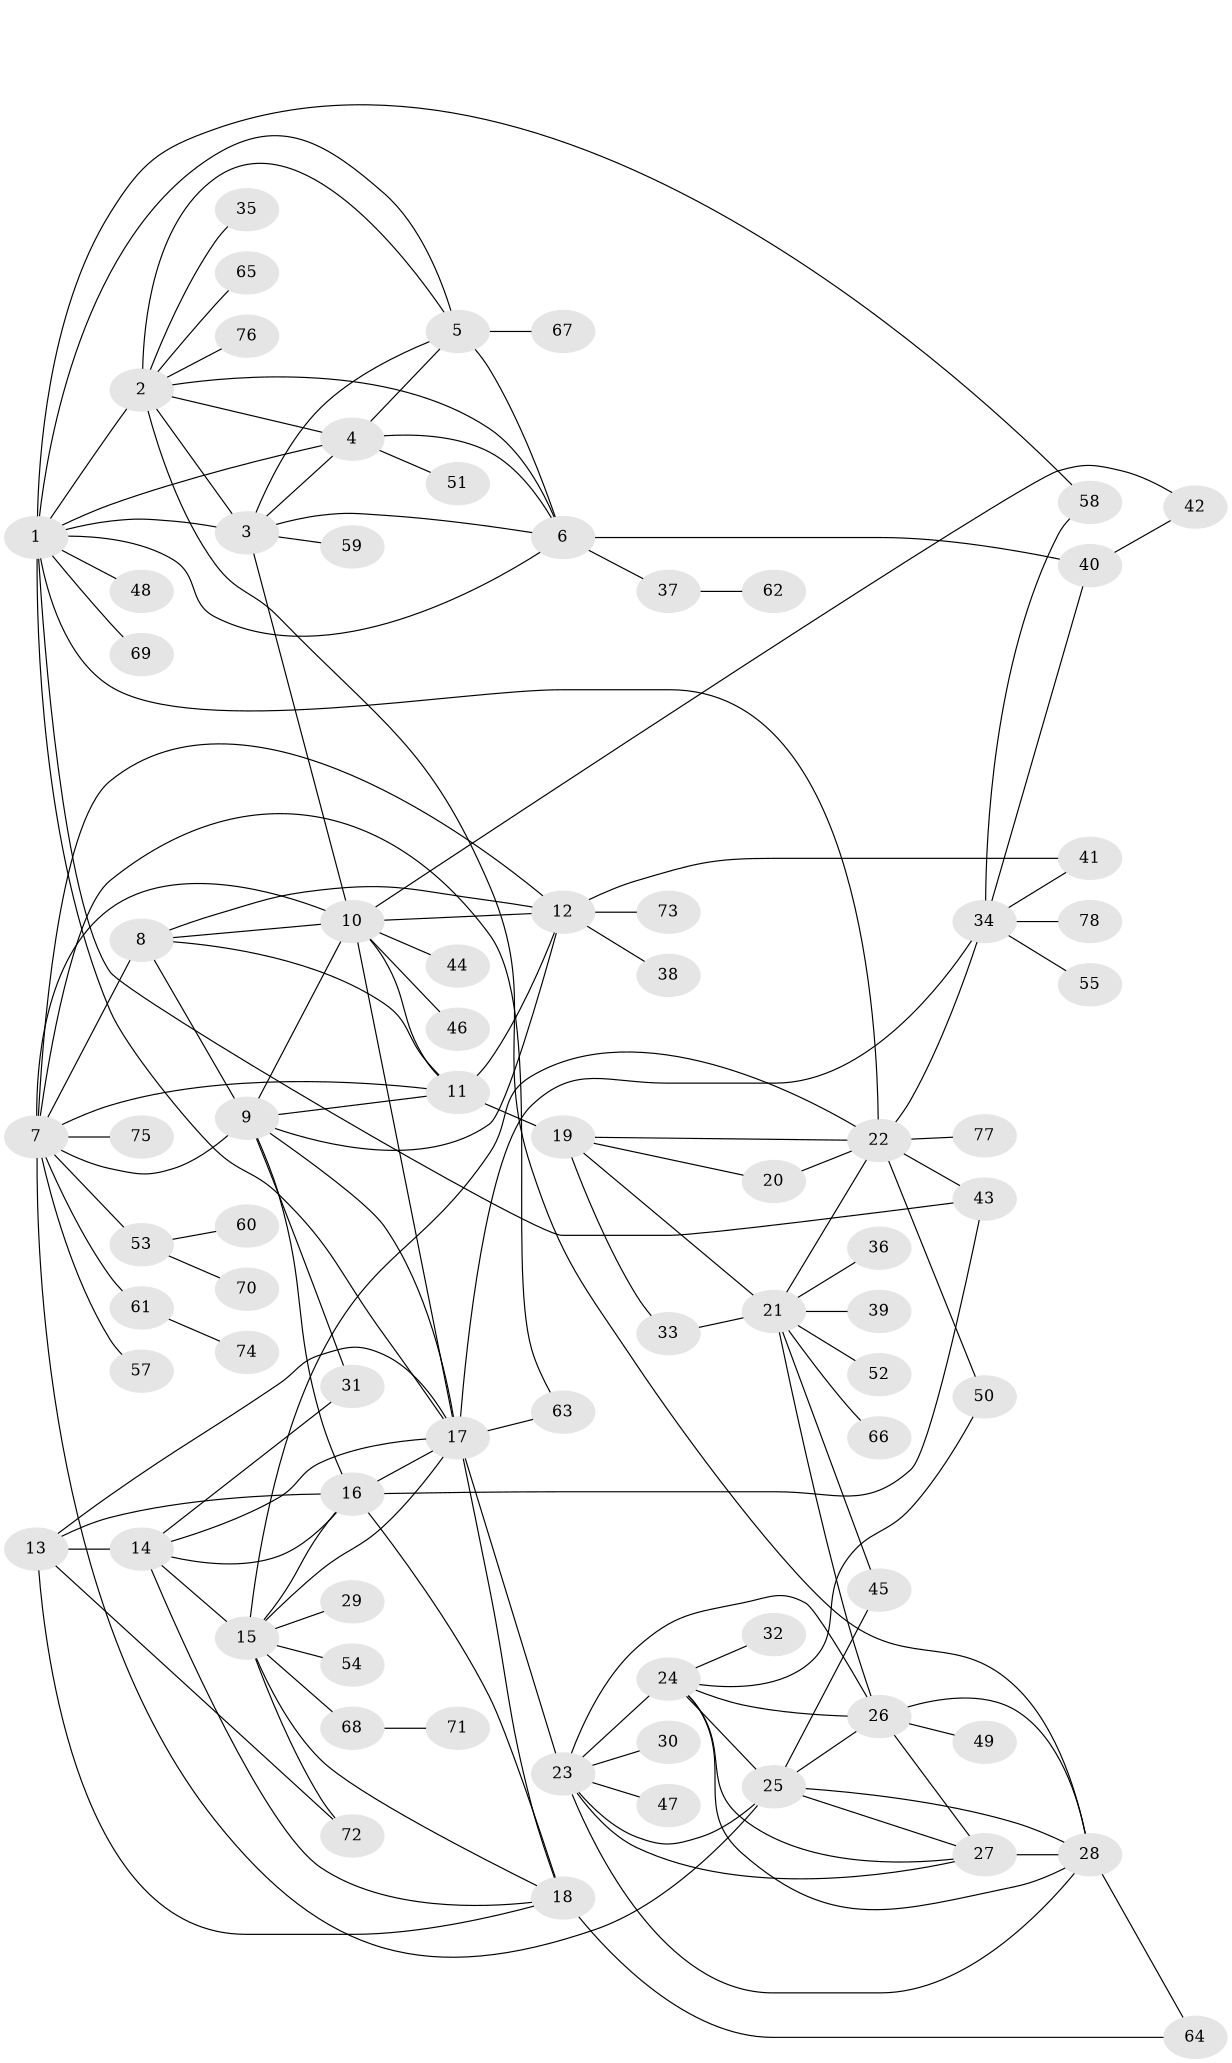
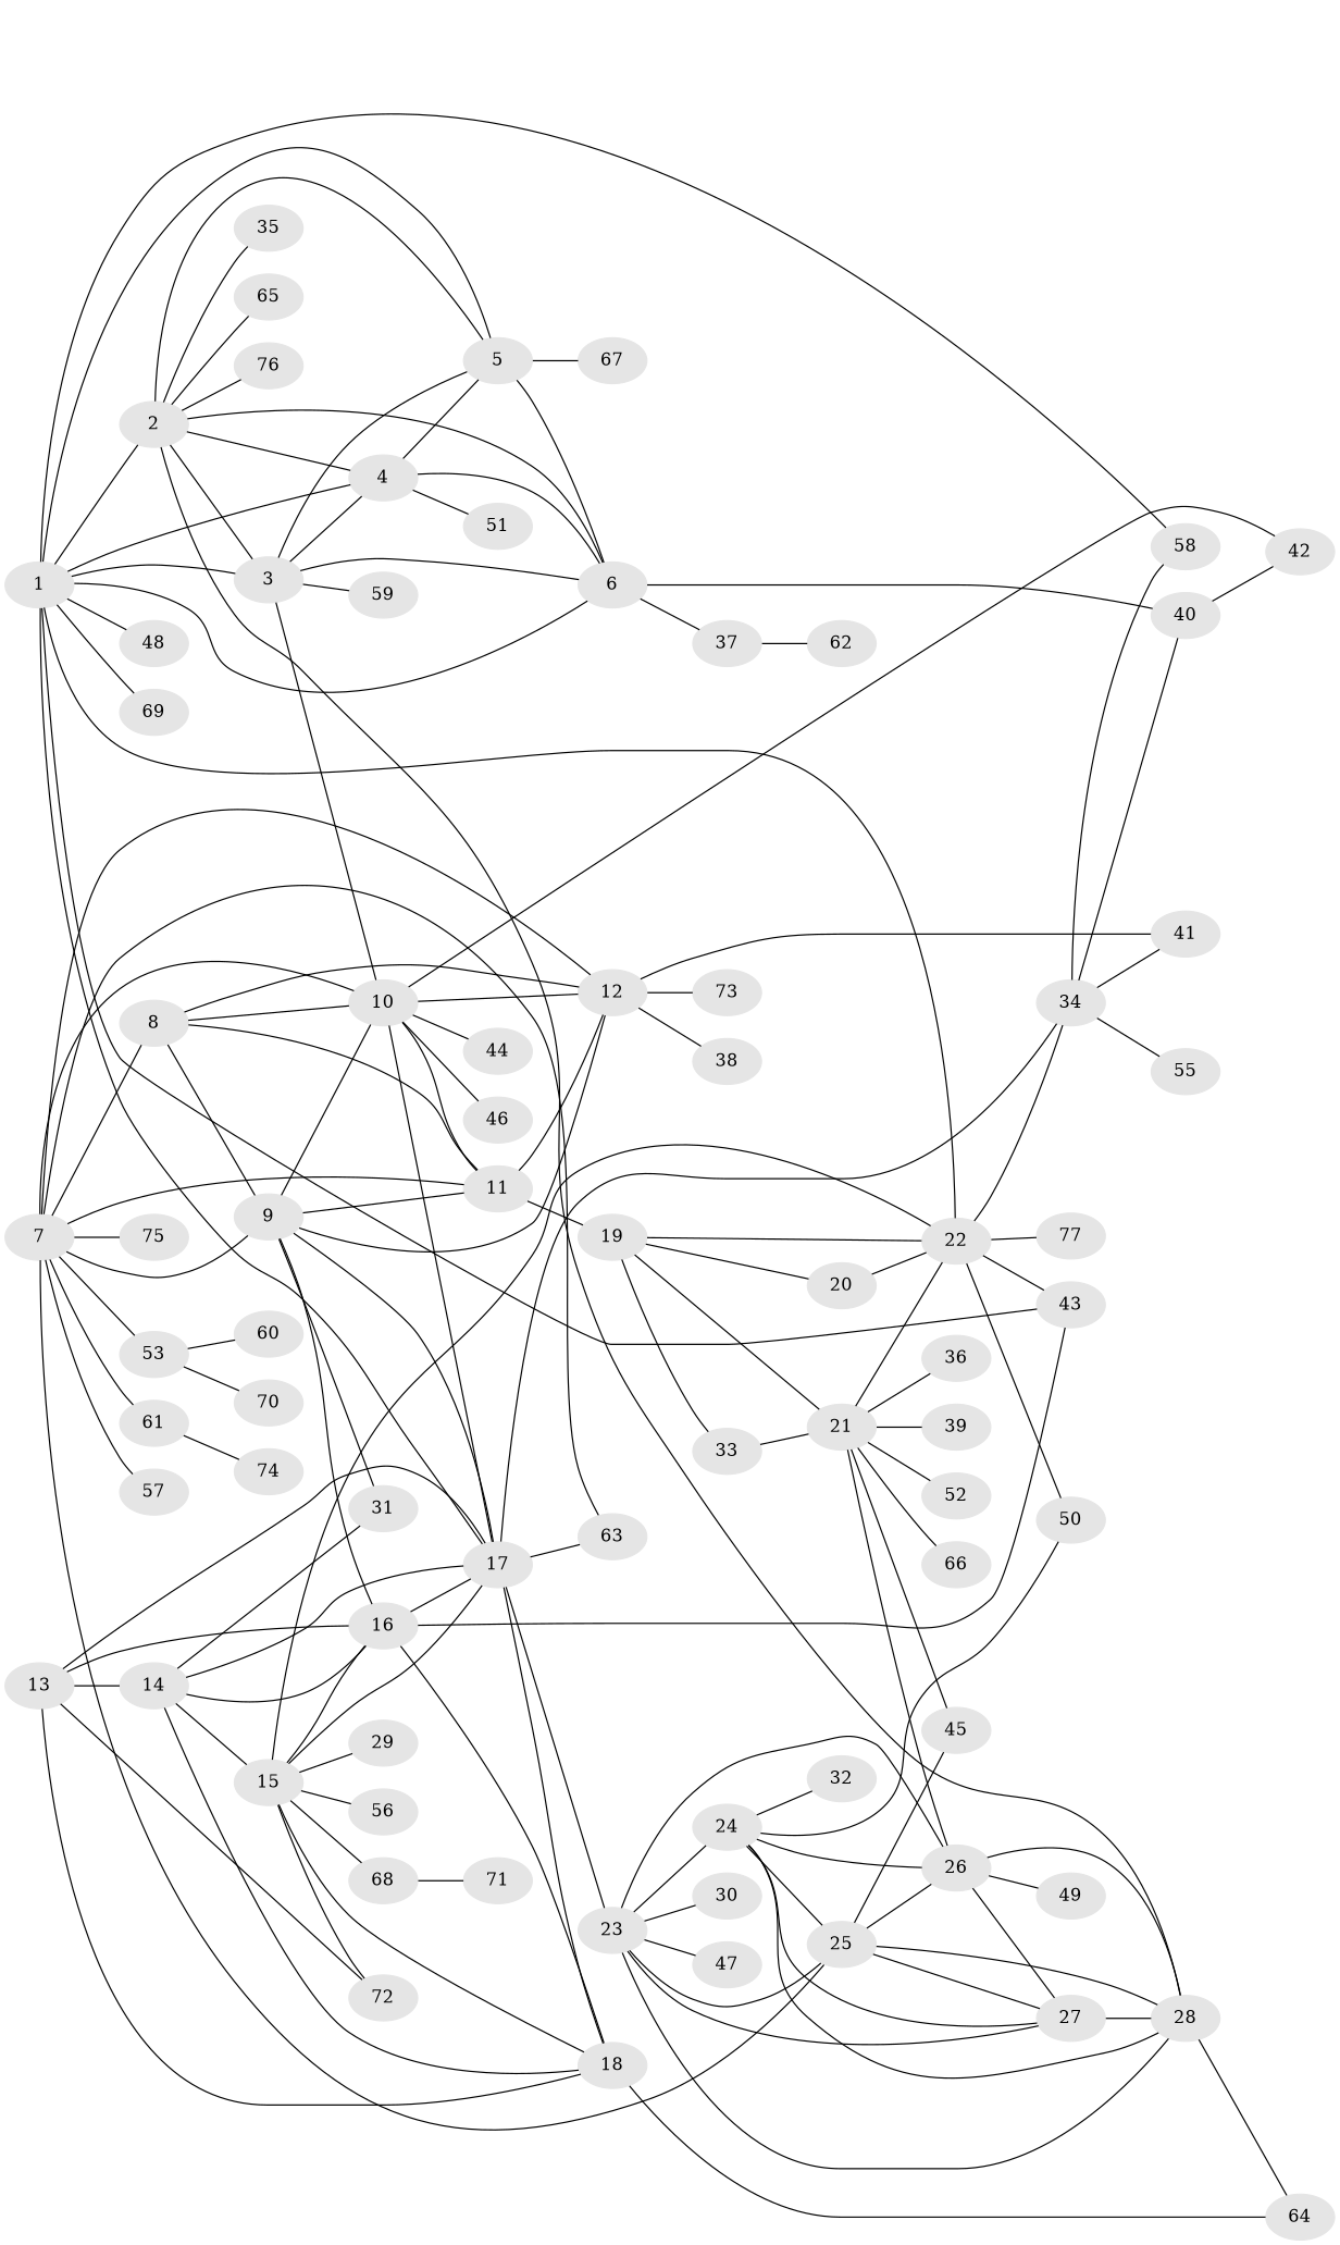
  graph {
    rankdir=LR
    node [color=gray90 style=filled]
    edge [weight=1.0]
    1
    2
    3
    4
    5
    6
    17
    22
    43
    48
    58
    69
    28
    35
    65
    76
    10
    59
    51
    67
    37
    40
    63
    18
    23
    34
    77
    50
    64
    11
    12
    42
    44
    46
    62
    7
    8
    9
    25
    53
    57
    61
    75
    16
    31
    19
    38
    41
    73
    26
    45
    27
    60
    70
    74
    20
    21
    33
    13
    14
    72
    15
    29
-   56 [label=54]
+   56
    68
    71
    24
    30
    47
    55
-   78
    36
    39
    52
    66
    49
    32
    1 -- 2
    1 -- 3
    1 -- 4
    1 -- 5
    1 -- 6
    1 -- 17
    1 -- 22
    1 -- 43
    1 -- 48
    1 -- 58
    1 -- 69
    2 -- 3
    2 -- 4
    2 -- 5
    2 -- 6
    2 -- 28
    2 -- 35
    2 -- 65
    2 -- 76
    3 -- 4
    3 -- 5
    3 -- 6
    3 -- 10
    3 -- 59
    4 -- 5
    4 -- 6
    4 -- 51
    5 -- 6
    5 -- 67
    6 -- 37
    6 -- 40
    17 -- 63
    17 -- 18
    17 -- 23
    17 -- 34
    22 -- 43
    22 -- 34
    22 -- 77
    22 -- 50
    28 -- 64
    10 -- 17
    10 -- 11
    10 -- 12
    10 -- 42
    10 -- 44
    10 -- 46
    37 -- 62
    40 -- 42
    18 -- 64 [weight=3.0]
    23 -- 28
    23 -- 25
    23 -- 26
    23 -- 27
    23 -- 24
    23 -- 30
    23 -- 47
    34 -- 58
    34 -- 40
    34 -- 41
    34 -- 55
-   34 -- 78
    11 -- 12
    11 -- 19
    12 -- 38
    12 -- 41
    12 -- 73
    7 -- 10
    7 -- 63
    7 -- 11
    7 -- 12
    7 -- 8
    7 -- 9
    7 -- 25
    7 -- 53
    7 -- 57
    7 -- 61
    7 -- 75
    8 -- 10
    8 -- 11
    8 -- 12
    8 -- 9
    9 -- 17
    9 -- 10
    9 -- 11
    9 -- 12
    9 -- 16
    9 -- 31
    25 -- 28
    25 -- 26
    25 -- 45
    25 -- 27
    53 -- 60
    53 -- 70
    61 -- 74
    16 -- 17 [weight=4.0]
    16 -- 43
    16 -- 18
    19 -- 22 [weight=3.0]
    19 -- 20
    19 -- 21
    19 -- 33
    26 -- 28
    26 -- 27
    26 -- 49
    27 -- 28
    20 -- 22 [weight=3.0]
    21 -- 22 [weight=3.0]
    21 -- 26
    21 -- 45
    21 -- 36
    21 -- 39
    21 -- 52
    21 -- 66
    33 -- 21
    13 -- 17
    13 -- 18
    13 -- 16
    13 -- 14
    13 -- 72
    14 -- 17
    14 -- 18
    14 -- 16
    14 -- 31 [weight=5.0]
    14 -- 15
    15 -- 17
    15 -- 22
    15 -- 18
    15 -- 16
    15 -- 72
    15 -- 29
    15 -- 56
    15 -- 68
    68 -- 71
    24 -- 28
    24 -- 50
    24 -- 25
    24 -- 26
    24 -- 27
    24 -- 32
  }
